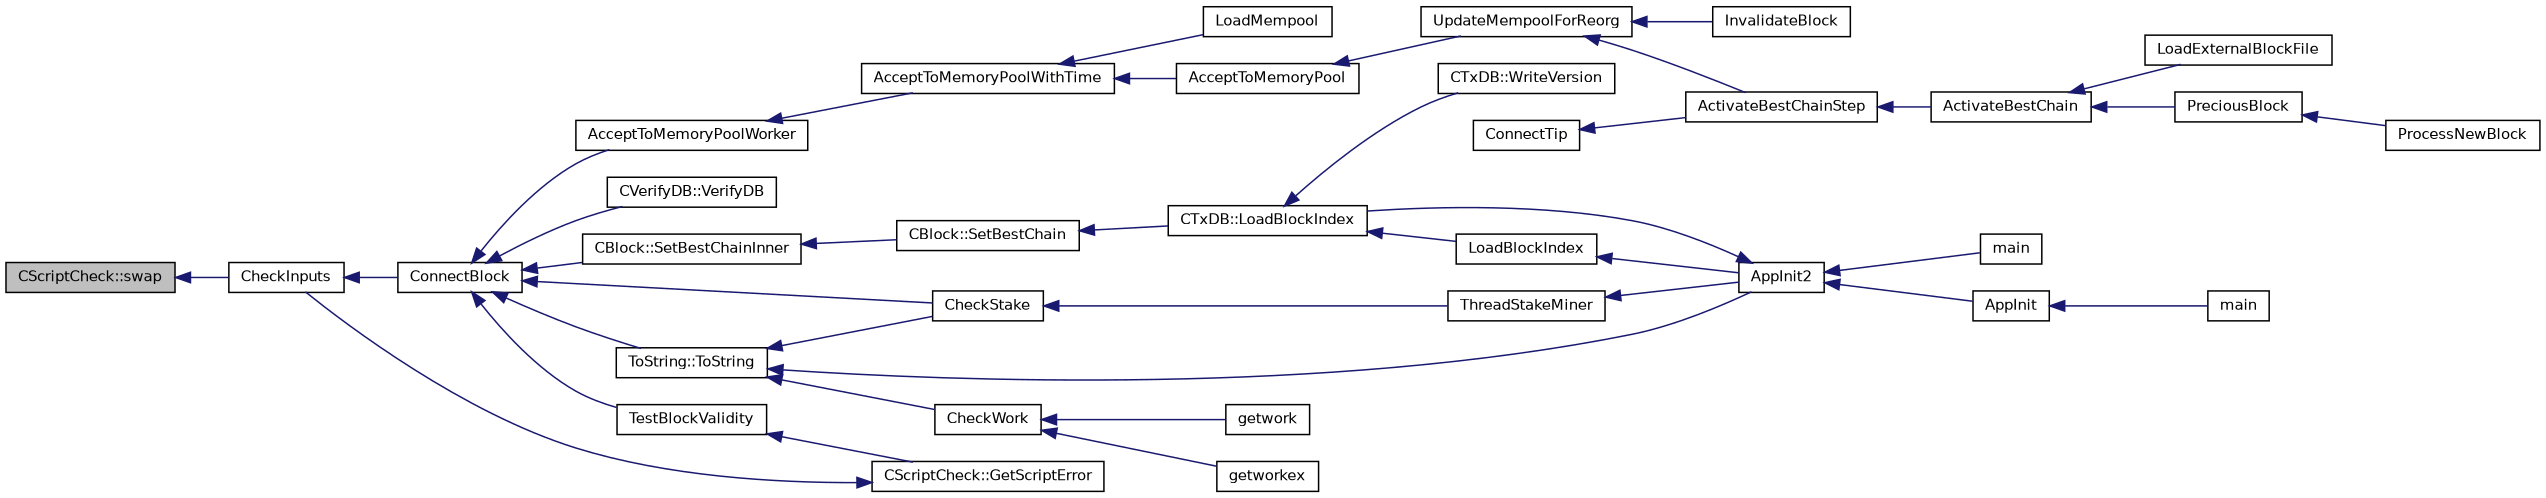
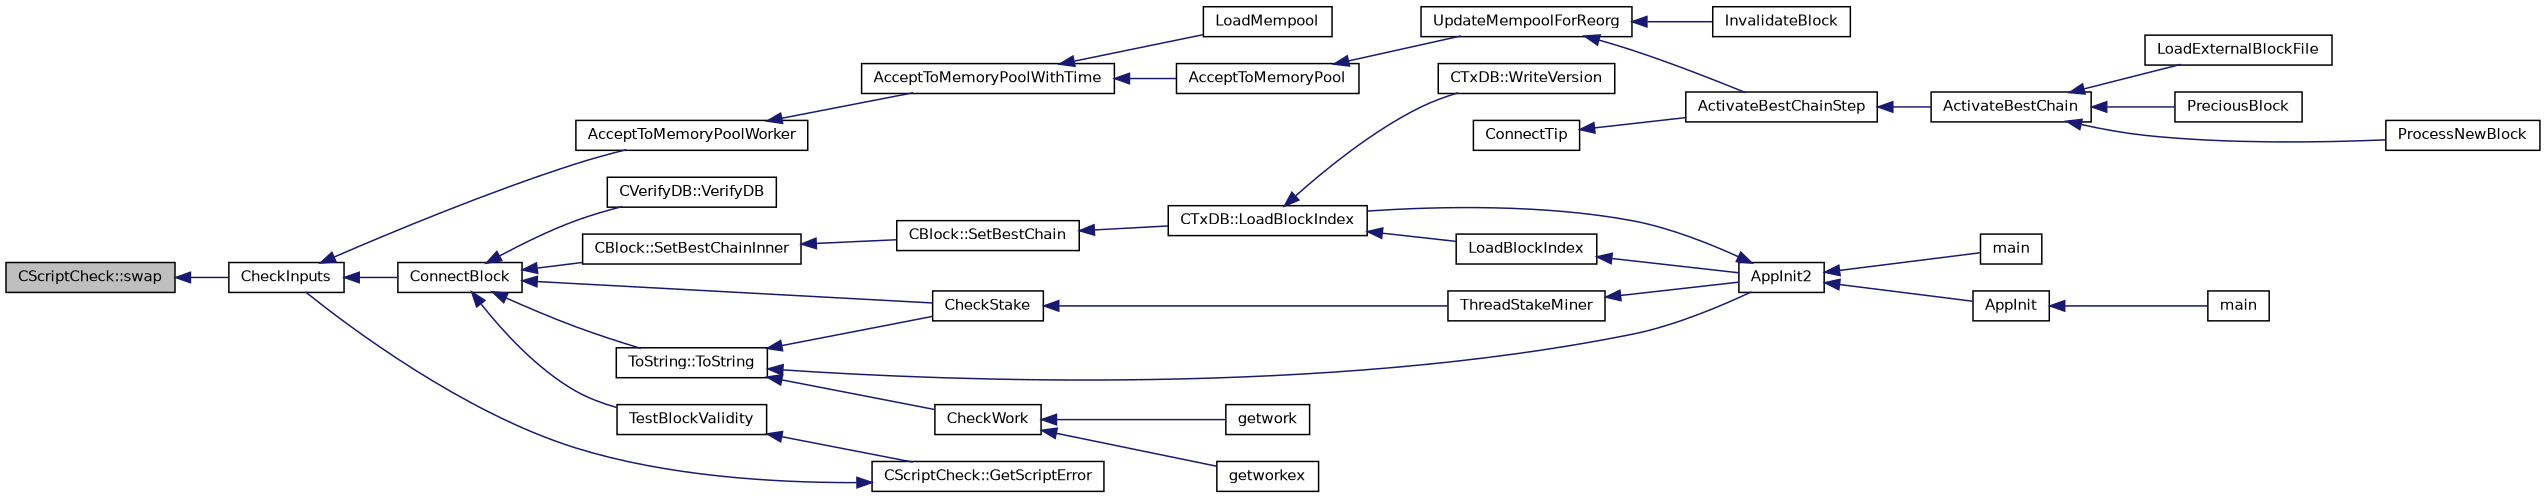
  digraph {
    rankdir=LR
    node [color=black fillcolor=white fontname=Helvetica fontsize=10 shape=record style=filled]
    edge [color=midnightblue dir=back fontname=Helvetica fontsize=10 labelfontname=Helvetica labelfontsize=10 style=solid]
    n1 [fillcolor=grey75 fontcolor=black height=0.2 label="CScriptCheck::swap" width=0.4]
    n2 [height=0.2 label=CheckInputs width=0.4]
    n3 [height=0.2 label=AcceptToMemoryPoolWorker width=0.4]
    n4 [height=0.2 label=ConnectBlock width=0.4]
    n5 [height=0.2 label=AcceptToMemoryPoolWithTime width=0.4]
    n6 [height=0.2 label="CBlock::SetBestChainInner" width=0.4]
    n7 [height=0.2 label="ToString::ToString" width=0.4]
    n8 [height=0.2 label=TestBlockValidity width=0.4]
    n9 [height=0.2 label="CVerifyDB::VerifyDB" width=0.4]
    n10 [height=0.2 label=CheckStake width=0.4]
    n11 [height=0.2 label=AcceptToMemoryPool width=0.4]
    n12 [height=0.2 label=LoadMempool width=0.4]
    n13 [height=0.2 label=UpdateMempoolForReorg width=0.4]
    n14 [height=0.2 label=ActivateBestChainStep width=0.4]
    n15 [height=0.2 label=InvalidateBlock width=0.4]
    n16 [height=0.2 label=ActivateBestChain width=0.4]
    n17 [height=0.2 label=PreciousBlock width=0.4]
    n18 [height=0.2 label=ProcessNewBlock width=0.4]
    n19 [height=0.2 label=LoadExternalBlockFile width=0.4]
    n20 [height=0.2 label="CBlock::SetBestChain" width=0.4]
    n21 [height=0.2 label=AppInit2 width=0.4]
    n22 [height=0.2 label=CheckWork width=0.4]
    n23 [height=0.2 label=ConnectTip width=0.4]
    n24 [height=0.2 label="CScriptCheck::GetScriptError" width=0.4]
    n25 [height=0.2 label="CTxDB::LoadBlockIndex" width=0.4]
    n26 [height=0.2 label=LoadBlockIndex width=0.4]
    n27 [height=0.2 label="CTxDB::WriteVersion" width=0.4]
    n28 [height=0.2 label=AppInit width=0.4]
    n29 [height=0.2 label=main width=0.4]
    n30 [height=0.2 label=main width=0.4]
    n31 [height=0.2 label=getworkex width=0.4]
    n32 [height=0.2 label=getwork width=0.4]
    n33 [height=0.2 label=ThreadStakeMiner width=0.4]
    n1 -> n2
-   n4 -> n3
+   n2 -> n3
    n2 -> n4
    n3 -> n5
    n4 -> n6
    n4 -> n7
    n4 -> n8
    n4 -> n9
    n4 -> n10
    n5 -> n11
    n5 -> n12
    n6 -> n20
    n7 -> n10
    n7 -> n21
    n7 -> n22
    n8 -> n24
    n10 -> n33
    n11 -> n13
    n13 -> n14
    n13 -> n15
    n14 -> n16
    n16 -> n17
-   n17 -> n18
+   n16 -> n18
    n16 -> n19
    n20 -> n25
    n21 -> n25
    n21 -> n28
    n21 -> n29
    n22 -> n31
    n22 -> n32
    n23 -> n14
    n24 -> n2
    n25 -> n26
    n25 -> n27
    n26 -> n21
    n28 -> n30
    n33 -> n21
  }
